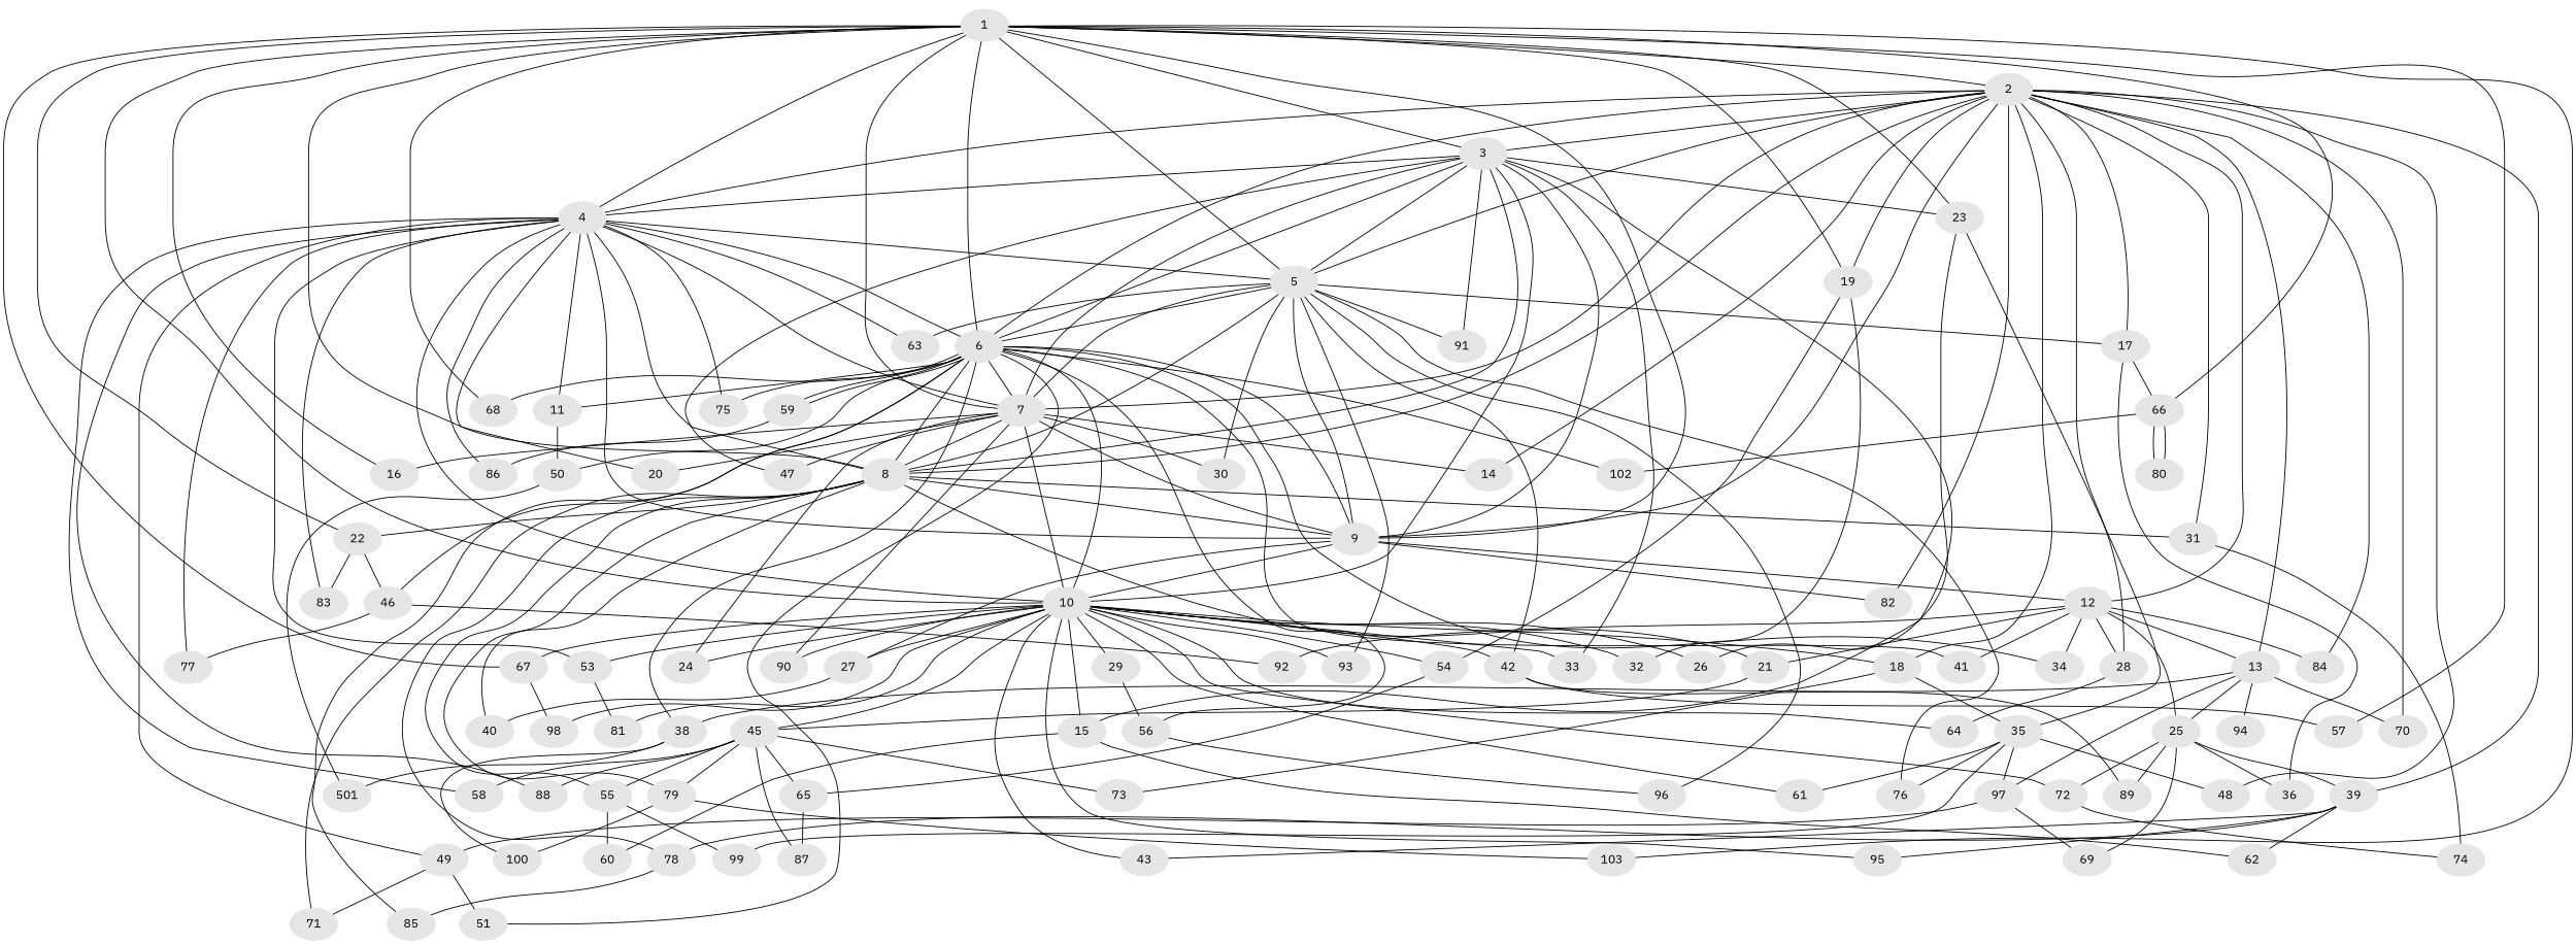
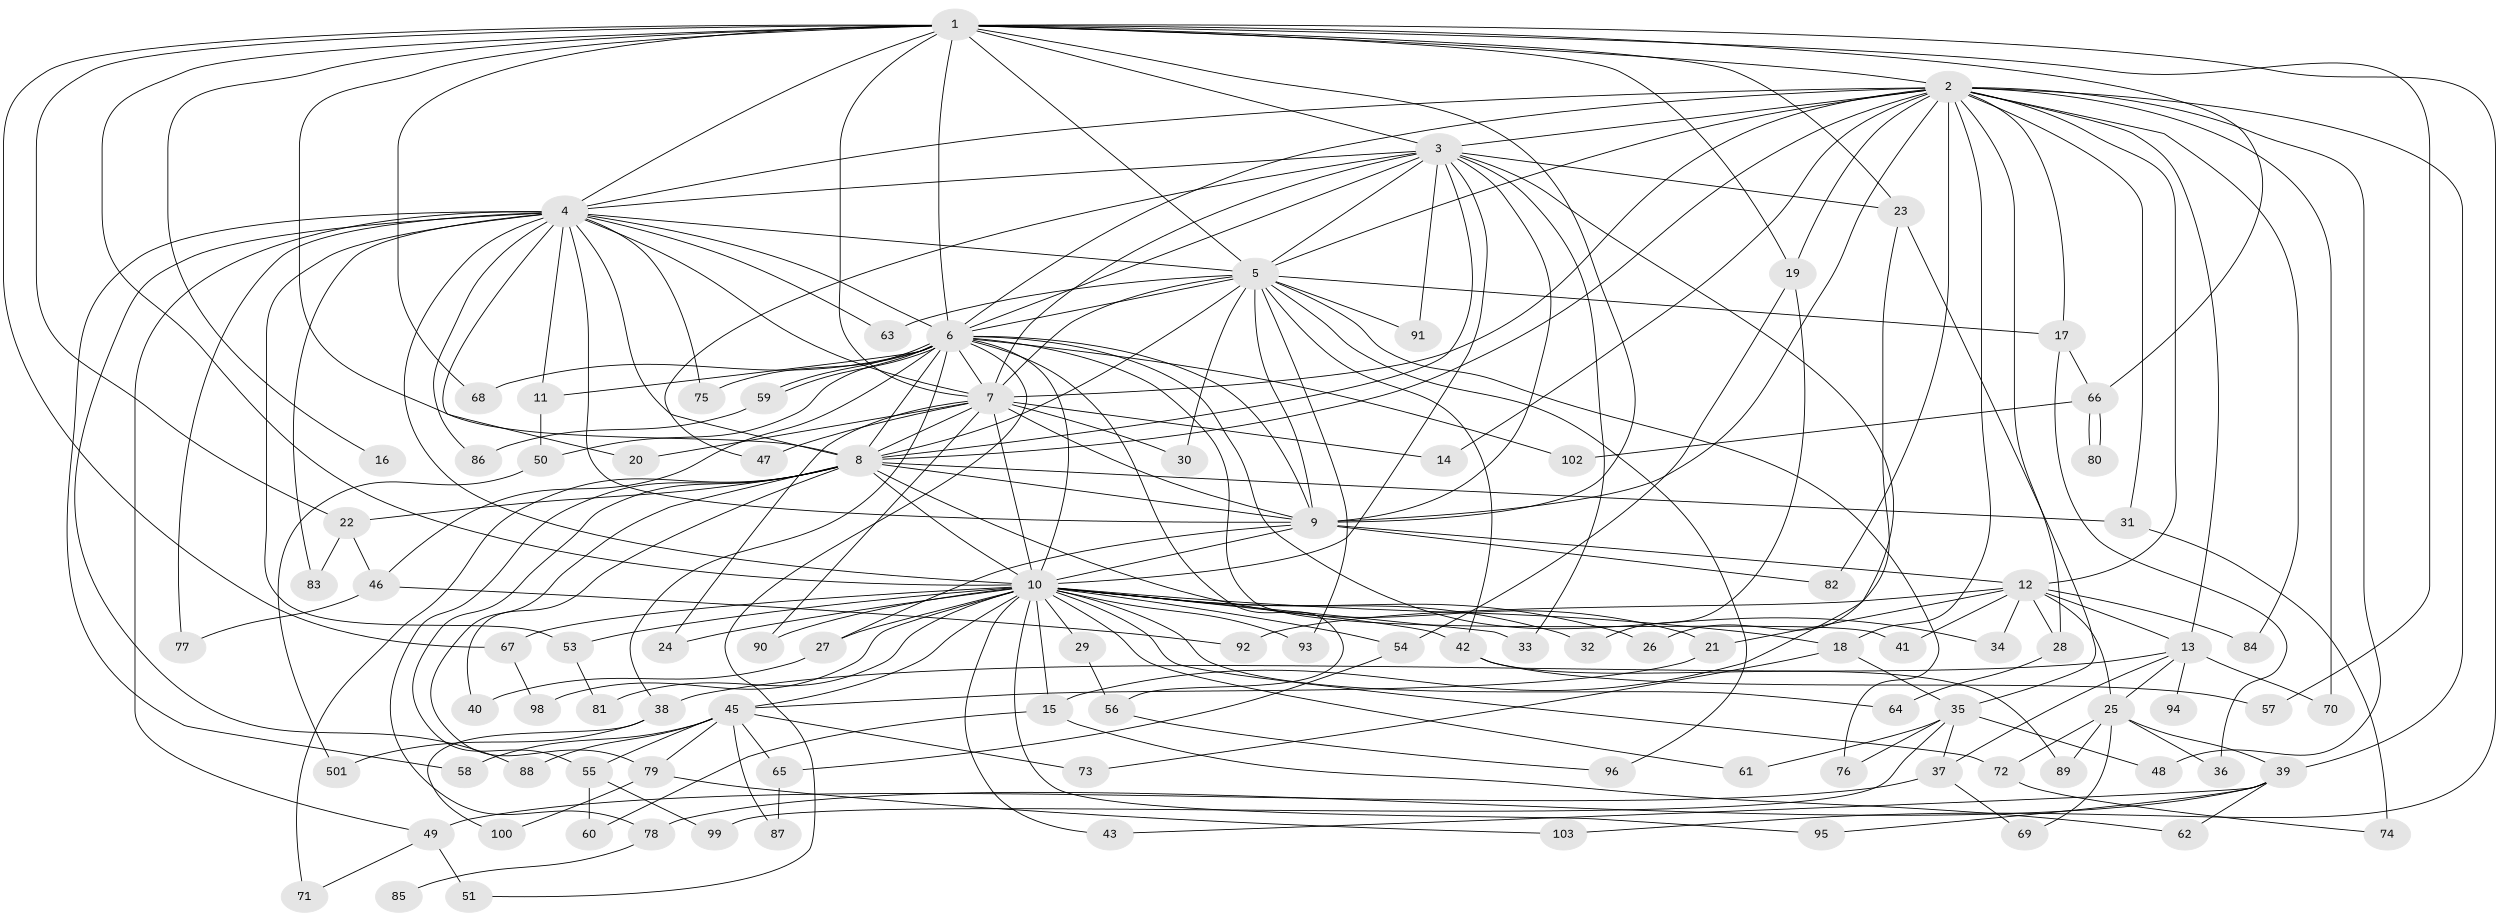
  graph {
    fontname="IBM Plex Sans"
    node [color=gray90 fontname="IBM Plex Sans" style=filled]
    edge [fontname="IBM Plex Sans"]
    1
    2
    3
    4
    5
    6
    7
    8
    9
    10
    16
    19
    22
    23
    57
    66
    67
    68
    103
    12
    13
    14
    17
    18
    28
    31
    39
    48
    70
    82
    84
    15
    33
    47
    91
    11
    20
    49
    53
    58
    63
    75
    77
    83
    86
    88
    30
    42
    76
    93
    96
    34
    38
    41
    46
    50
    51
    56
    59
    85
    102
    24
    90
    21
    40
    55
    71
    78
    79
    27
    29
    26
    32
    43
    45
    54
    61
    64
    72
    81
    95
    98
    35
    80
    25
    92
    94
-   37 [label=97]
+   37
    36
    73
    74
    62
    60
    89
    100
    n96 [label=501]
    99
    65
    87
    69
    1 -- 2
    1 -- 3
    1 -- 4
    1 -- 5
    1 -- 6
    1 -- 7
    1 -- 8
    1 -- 9
    1 -- 10
    1 -- 16
    1 -- 19
    1 -- 22
    1 -- 23
    1 -- 57
    1 -- 66
    1 -- 67
    1 -- 68
    1 -- 103
    2 -- 3
    2 -- 4
    2 -- 5
    2 -- 6
    2 -- 7
    2 -- 8
    2 -- 9
    2 -- 19
    2 -- 12
    2 -- 13
    2 -- 14
    2 -- 17
    2 -- 18
    2 -- 28
    2 -- 31
    2 -- 39
    2 -- 48
    2 -- 70
    2 -- 82
    2 -- 84
    3 -- 4
    3 -- 5
    3 -- 6
    3 -- 7
    3 -- 8
    3 -- 9
    3 -- 10
    3 -- 23
    3 -- 15
    3 -- 33
    3 -- 47
    3 -- 91
    4 -- 5
    4 -- 6
    4 -- 7
    4 -- 8
    4 -- 9
    4 -- 10
    4 -- 11
    4 -- 20
    4 -- 49
    4 -- 53
    4 -- 58
    4 -- 63
    4 -- 75
    4 -- 77
    4 -- 83
    4 -- 86
    4 -- 88
    5 -- 6
    5 -- 7
    5 -- 8
    5 -- 9
    5 -- 17
    5 -- 91
    5 -- 63
    5 -- 30
    5 -- 42
    5 -- 76
    5 -- 93
    5 -- 96
    6 -- 7
    6 -- 8
    6 -- 9
    6 -- 10
    6 -- 68
    6 -- 11
    6 -- 75
    6 -- 34
    6 -- 38
    6 -- 41
    6 -- 46
    6 -- 50
    6 -- 51
    6 -- 56
    6 -- 59
    6 -- 59
-   6 -- 85
    6 -- 102
    7 -- 8
    7 -- 9
    7 -- 10
-   7 -- 16
    7 -- 14
    7 -- 47
    7 -- 20
    7 -- 30
    7 -- 24
    7 -- 90
    8 -- 9
+   8 -- 10
    8 -- 22
    8 -- 31
    8 -- 21
    8 -- 40
    8 -- 55
    8 -- 71
    8 -- 78
    8 -- 79
    9 -- 10
    9 -- 12
    9 -- 82
    9 -- 27
    10 -- 67
    10 -- 18
    10 -- 15
    10 -- 33
    10 -- 53
    10 -- 42
    10 -- 93
    10 -- 24
    10 -- 90
    10 -- 27
    10 -- 29
    10 -- 26
    10 -- 32
    10 -- 43
    10 -- 45
    10 -- 54
    10 -- 61
    10 -- 64
    10 -- 72
    10 -- 81
    10 -- 95
    10 -- 98
    19 -- 32
    19 -- 54
    22 -- 83
    22 -- 46
    23 -- 26
    23 -- 35
    66 -- 102
    66 -- 80
    66 -- 80
    67 -- 98
    12 -- 13
    12 -- 28
    12 -- 84
    12 -- 34
    12 -- 41
    12 -- 21
    12 -- 25
    12 -- 92
    13 -- 70
    13 -- 38
    13 -- 25
    13 -- 94
    13 -- 37
    17 -- 66
    17 -- 36
    18 -- 35
    18 -- 73
    28 -- 64
    31 -- 74
    39 -- 78
    39 -- 43
    39 -- 95
    39 -- 62
    15 -- 62
    15 -- 60
    11 -- 50
    49 -- 51
    49 -- 71
    53 -- 81
    42 -- 57
    42 -- 89
    38 -- 100
    38 -- n96
    46 -- 77
    46 -- 92
    50 -- n96
    56 -- 96
    59 -- 86
    21 -- 45
    55 -- 60
    55 -- 99
    78 -- 85
    79 -- 103
    79 -- 100
    27 -- 40
    29 -- 56
    45 -- 58
    45 -- 88
    45 -- 55
    45 -- 79
    45 -- 73
    45 -- 65
    45 -- 87
    54 -- 65
    72 -- 74
    35 -- 48
    35 -- 76
    35 -- 61
    35 -- 37
    35 -- 99
    25 -- 39
    25 -- 72
    25 -- 36
    25 -- 89
    25 -- 69
    37 -- 49
    37 -- 69
    65 -- 87
  }
